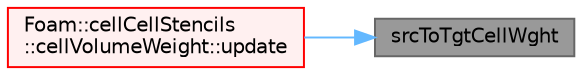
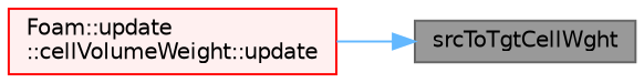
  digraph {
    rankdir=RL
    node [fontname=Helvetica fontsize=10 shape=box style=filled]
    n1 [color=gray40 fillcolor=grey60 fontcolor=black height=0.2 label=srcToTgtCellWght width=0.4]
-   n2 [color=red fillcolor="#FFF0F0" height=0.2 label="Foam::cellCellStencils\l::cellVolumeWeight::update" width=0.4]
+   n2 [color=red fillcolor="#FFF0F0" height=0.2 label="Foam::update\l::cellVolumeWeight::update" width=0.4]
    n1 -> n2 [color=steelblue1 dir=back fontname=Helvetica fontsize=10 labelfontname=Helvetica labelfontsize=10 style=solid]
  }
